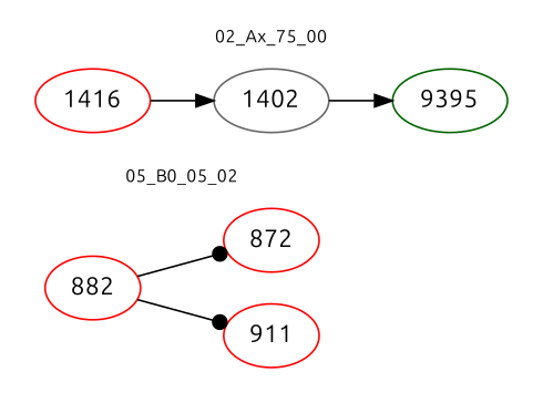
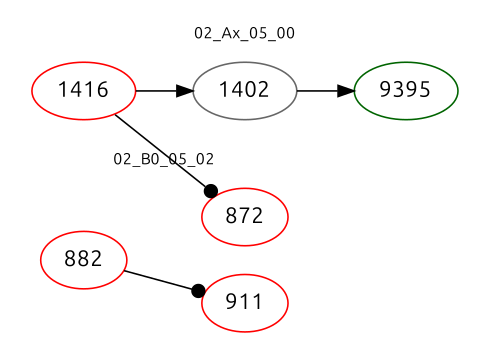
  digraph {
    fontname=Ubuntu
    rankdir=LR
    node [color=red fontname=Ubuntu]
    edge [arrowhead=normal color=black fontname=Ubuntu]
    n1 [color=gray40 label=1402]
    n2 [color=darkgreen label=9395]
    n3 [label=1416]
    n4 [label=882]
    n5 [label=872]
    n6 [label=911]
    subgraph cluster_1 {
      color=white
      fontsize=10
-     label="02_Ax_75_00"
+     label="02_Ax_05_00"
      n1
      n2
      n3
    }
    subgraph cluster_2 {
      color=white
      fontsize=10
-     label="05_B0_05_02"
+     label="02_B0_05_02"
      n4
      n5
      n6
    }
    n1 -> n2
    n3 -> n1
-   n4 -> n5 [arrowhead=dot]
+   n3 -> n5 [arrowhead=dot]
    n4 -> n6 [arrowhead=dot]
  }
